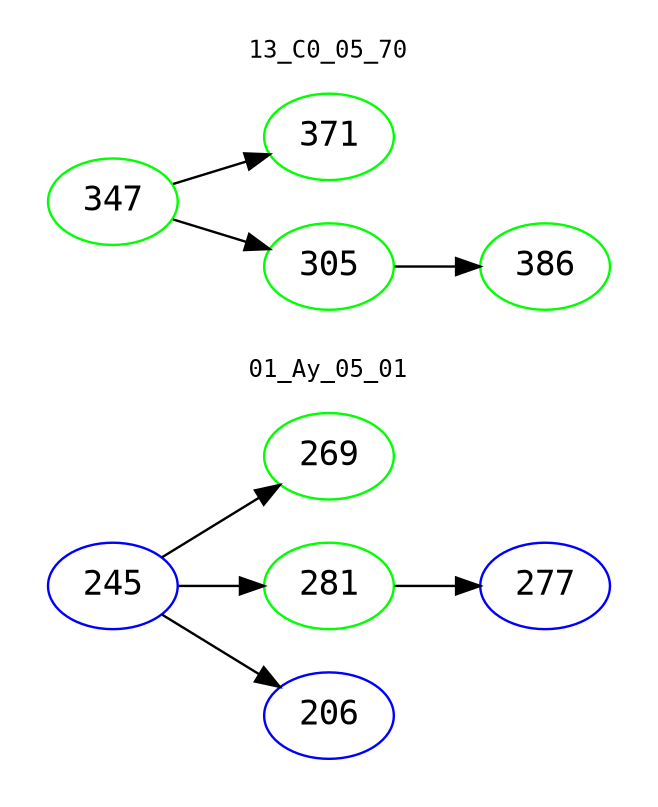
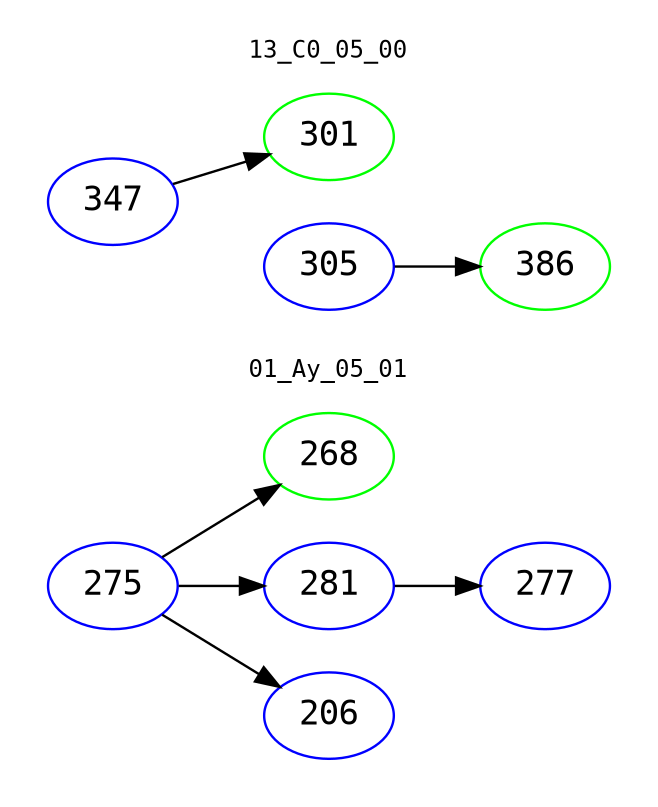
  digraph {
    fontname="DejaVu Sans Mono"
    rankdir=LR
    node [color=blue fontname="DejaVu Sans Mono"]
    edge [color=black fontname="DejaVu Sans Mono"]
-   n1 [label=245]
+   n1 [label=275]
    n2 [label=206]
-   n3 [color=green label=281]
-   n4 [color=green label=269]
+   n3 [label=281]
+   n4 [color=green label=268]
    n5 [label=277]
-   n6 [color=green label=347]
-   n7 [color=green label=305]
-   n8 [color=green label=371]
+   n6 [label=347]
+   n7 [label=305]
+   n8 [color=green label=301]
    n9 [color=green label=386]
    subgraph cluster_1 {
      color=white
      fontsize=10
      label="01_Ay_05_01"
      n1
      n2
      n3
      n4
      n5
    }
    subgraph cluster_2 {
      color=white
      fontsize=10
-     label="13_C0_05_70"
+     label="13_C0_05_00"
      n6
      n7
      n8
      n9
    }
    n1 -> n2
    n1 -> n3
    n1 -> n4
    n3 -> n5
-   n6 -> n7
    n6 -> n8
    n7 -> n9
  }
